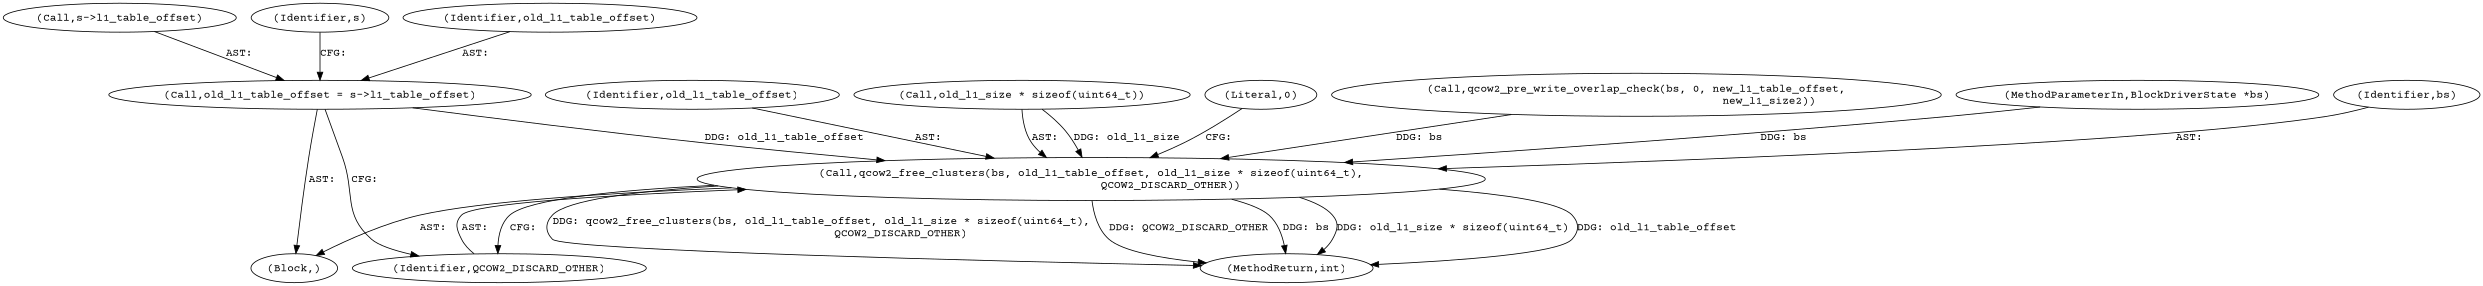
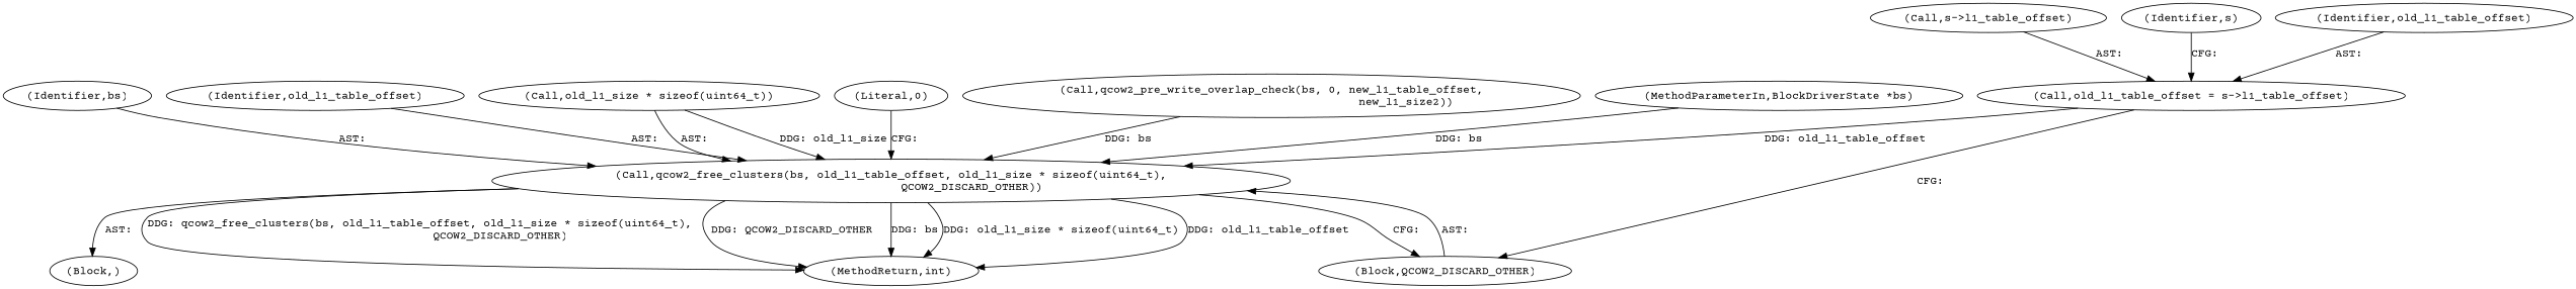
  digraph {
    fontname="Courier Prime"
    node [fontname="Courier Prime"]
    edge [fontname="Courier Prime"]
    n1 [label="(Call,old_l1_table_offset = s->l1_table_offset)"]
    n2 [label="(Call,qcow2_free_clusters(bs, old_l1_table_offset, old_l1_size * sizeof(uint64_t),\n                        QCOW2_DISCARD_OTHER))"]
    n3 [label="(Block,)"]
-   n4 [label="(Identifier,QCOW2_DISCARD_OTHER)"]
+   n4 [label="(Block,QCOW2_DISCARD_OTHER)"]
    n5 [label="(MethodReturn,int)"]
    n6 [label="(Call,s->l1_table_offset)"]
    n7 [label="(Identifier,bs)"]
    n8 [label="(Identifier,s)"]
    n9 [label="(Identifier,old_l1_table_offset)"]
    n10 [label="(Call,old_l1_size * sizeof(uint64_t))"]
    n11 [label="(Literal,0)"]
    n12 [label="(Call,qcow2_pre_write_overlap_check(bs, 0, new_l1_table_offset,\n                                        new_l1_size2))"]
    n13 [label="(MethodParameterIn,BlockDriverState *bs)"]
    n14 [label="(Identifier,old_l1_table_offset)"]
    n1 -> n2 [label="DDG: old_l1_table_offset"]
-   n1 -> n3 [label="AST: "]
    n1 -> n4 [label="CFG: "]
    n2 -> n3 [label="AST: "]
    n2 -> n4 [label="CFG: "]
    n2 -> n5 [label="DDG: qcow2_free_clusters(bs, old_l1_table_offset, old_l1_size * sizeof(uint64_t),\n                        QCOW2_DISCARD_OTHER)"]
    n2 -> n5 [label="DDG: QCOW2_DISCARD_OTHER"]
    n2 -> n5 [label="DDG: bs"]
    n2 -> n5 [label="DDG: old_l1_size * sizeof(uint64_t)"]
    n2 -> n5 [label="DDG: old_l1_table_offset"]
    n4 -> n2 [label="AST: "]
    n6 -> n1 [label="AST: "]
    n7 -> n2 [label="AST: "]
    n8 -> n1 [label="CFG: "]
    n9 -> n2 [label="AST: "]
    n10 -> n2 [label="AST: "]
    n10 -> n2 [label="DDG: old_l1_size"]
    n11 -> n2 [label="CFG: "]
    n12 -> n2 [label="DDG: bs"]
    n13 -> n2 [label="DDG: bs"]
    n14 -> n1 [label="AST: "]
  }
